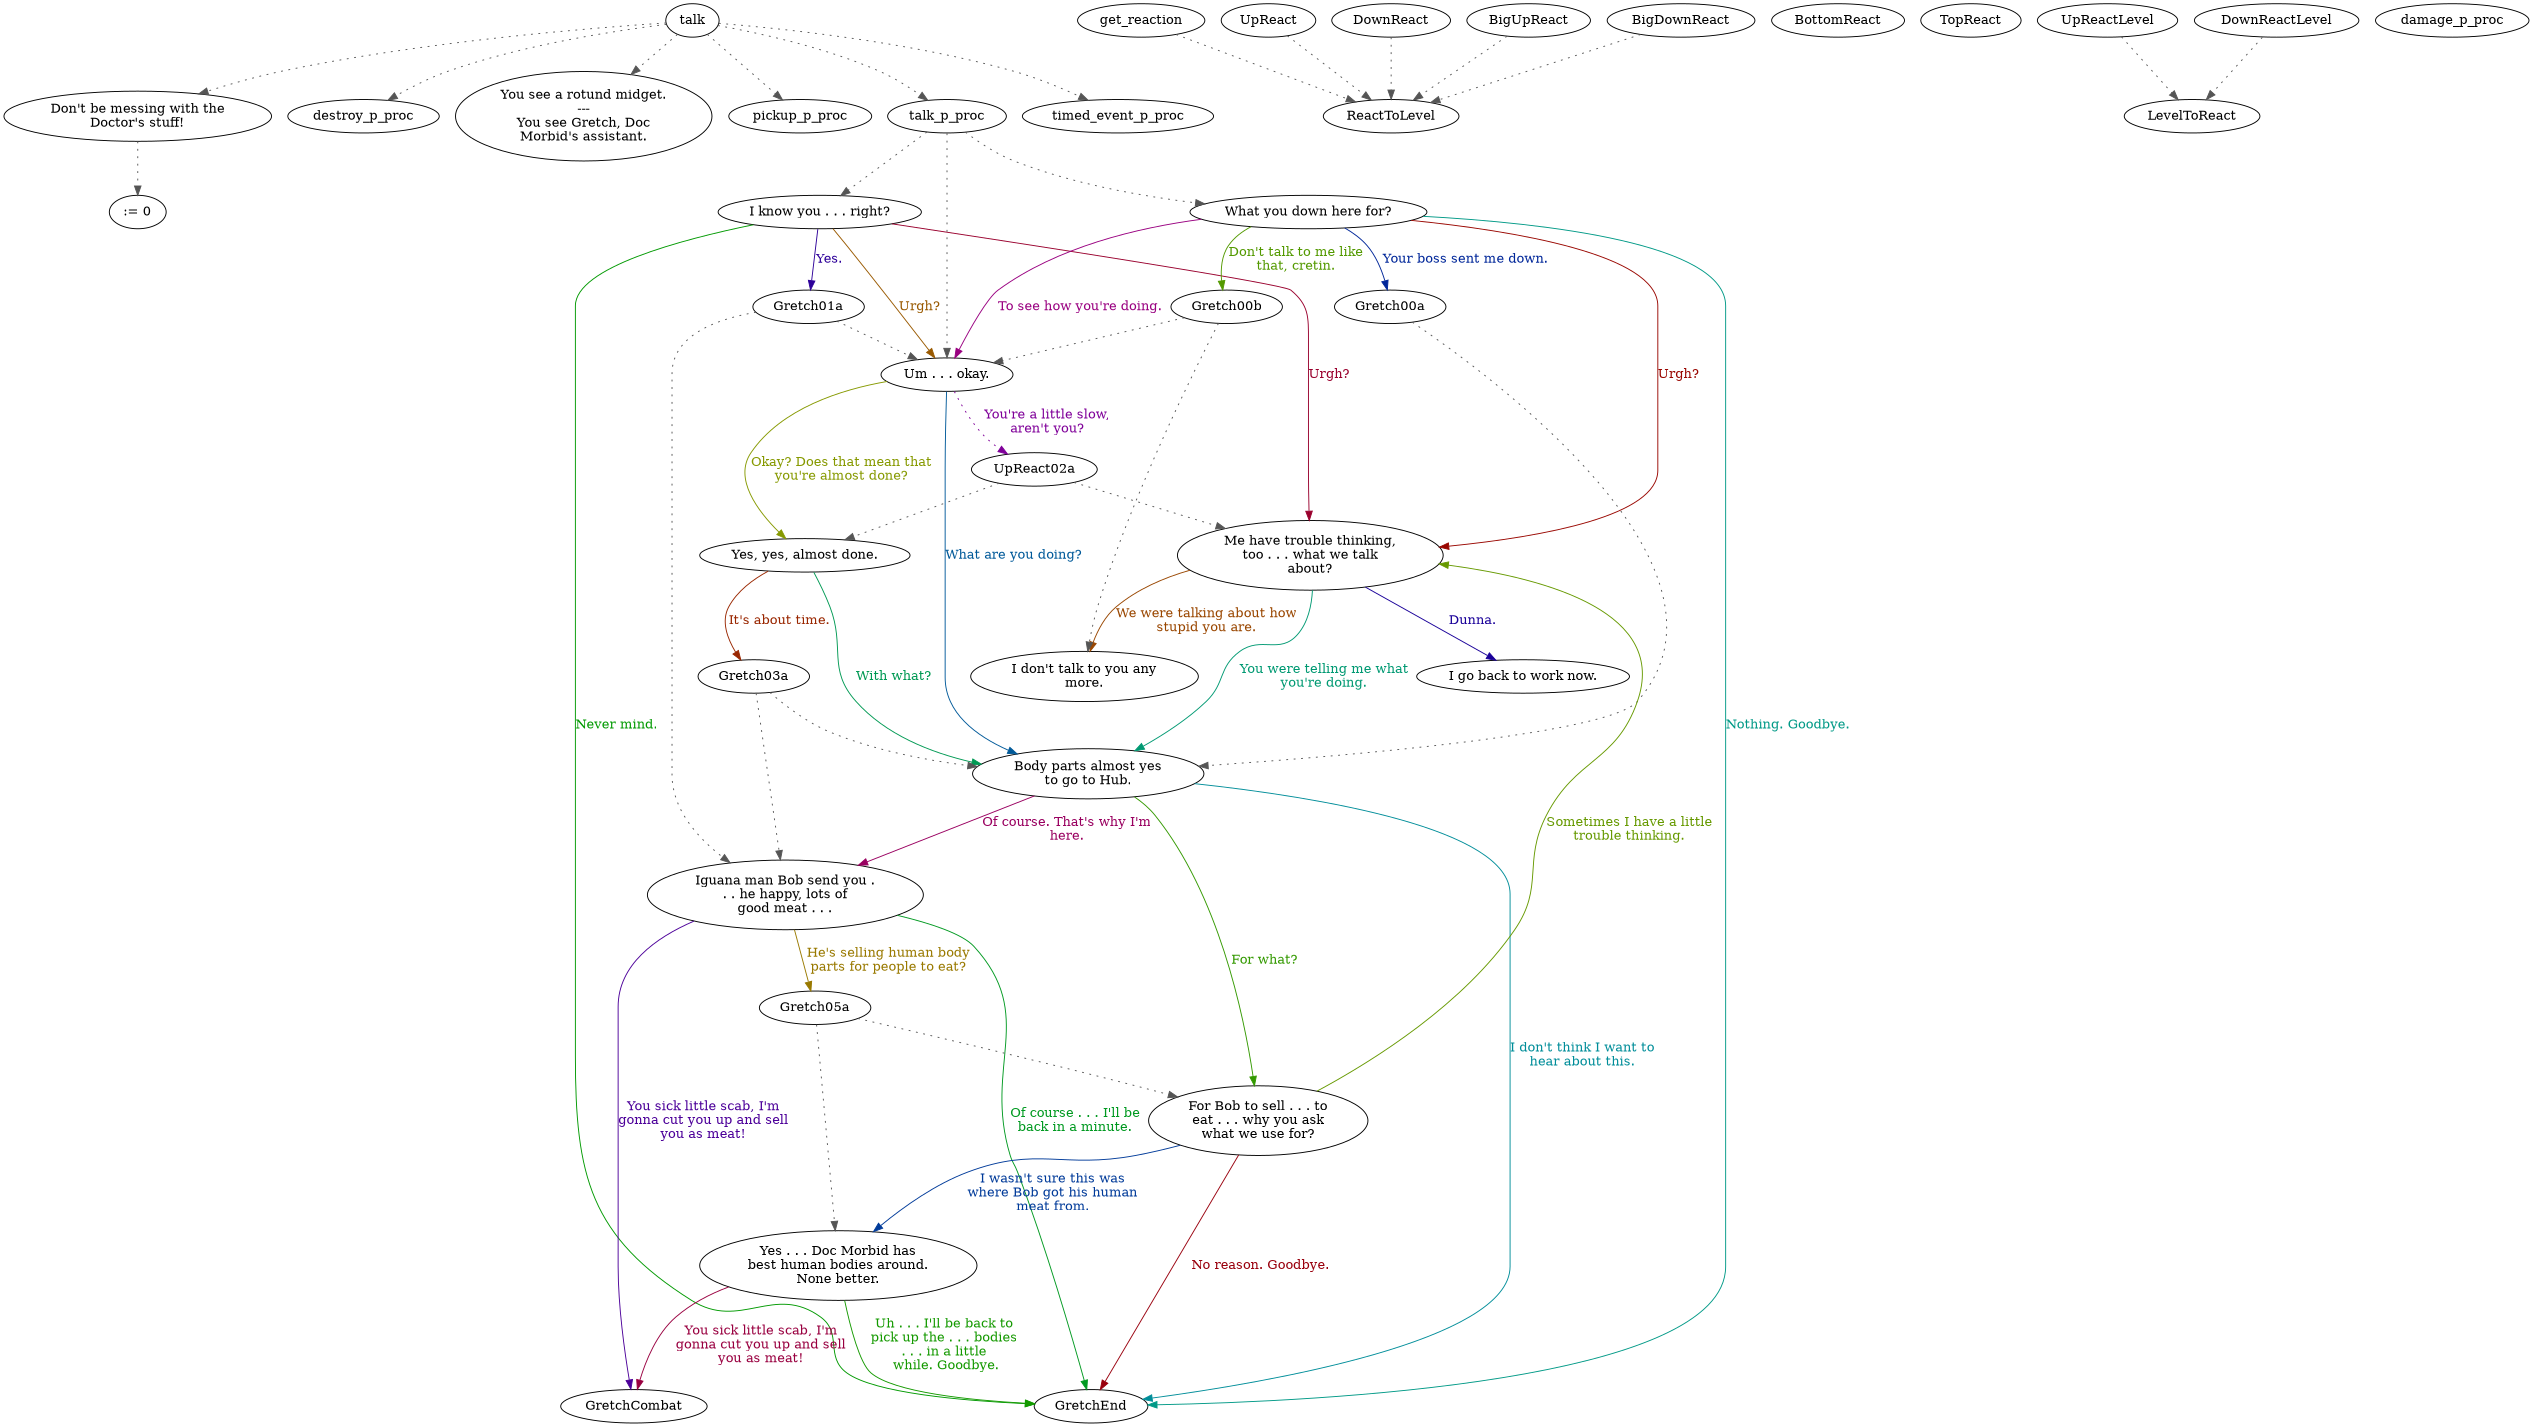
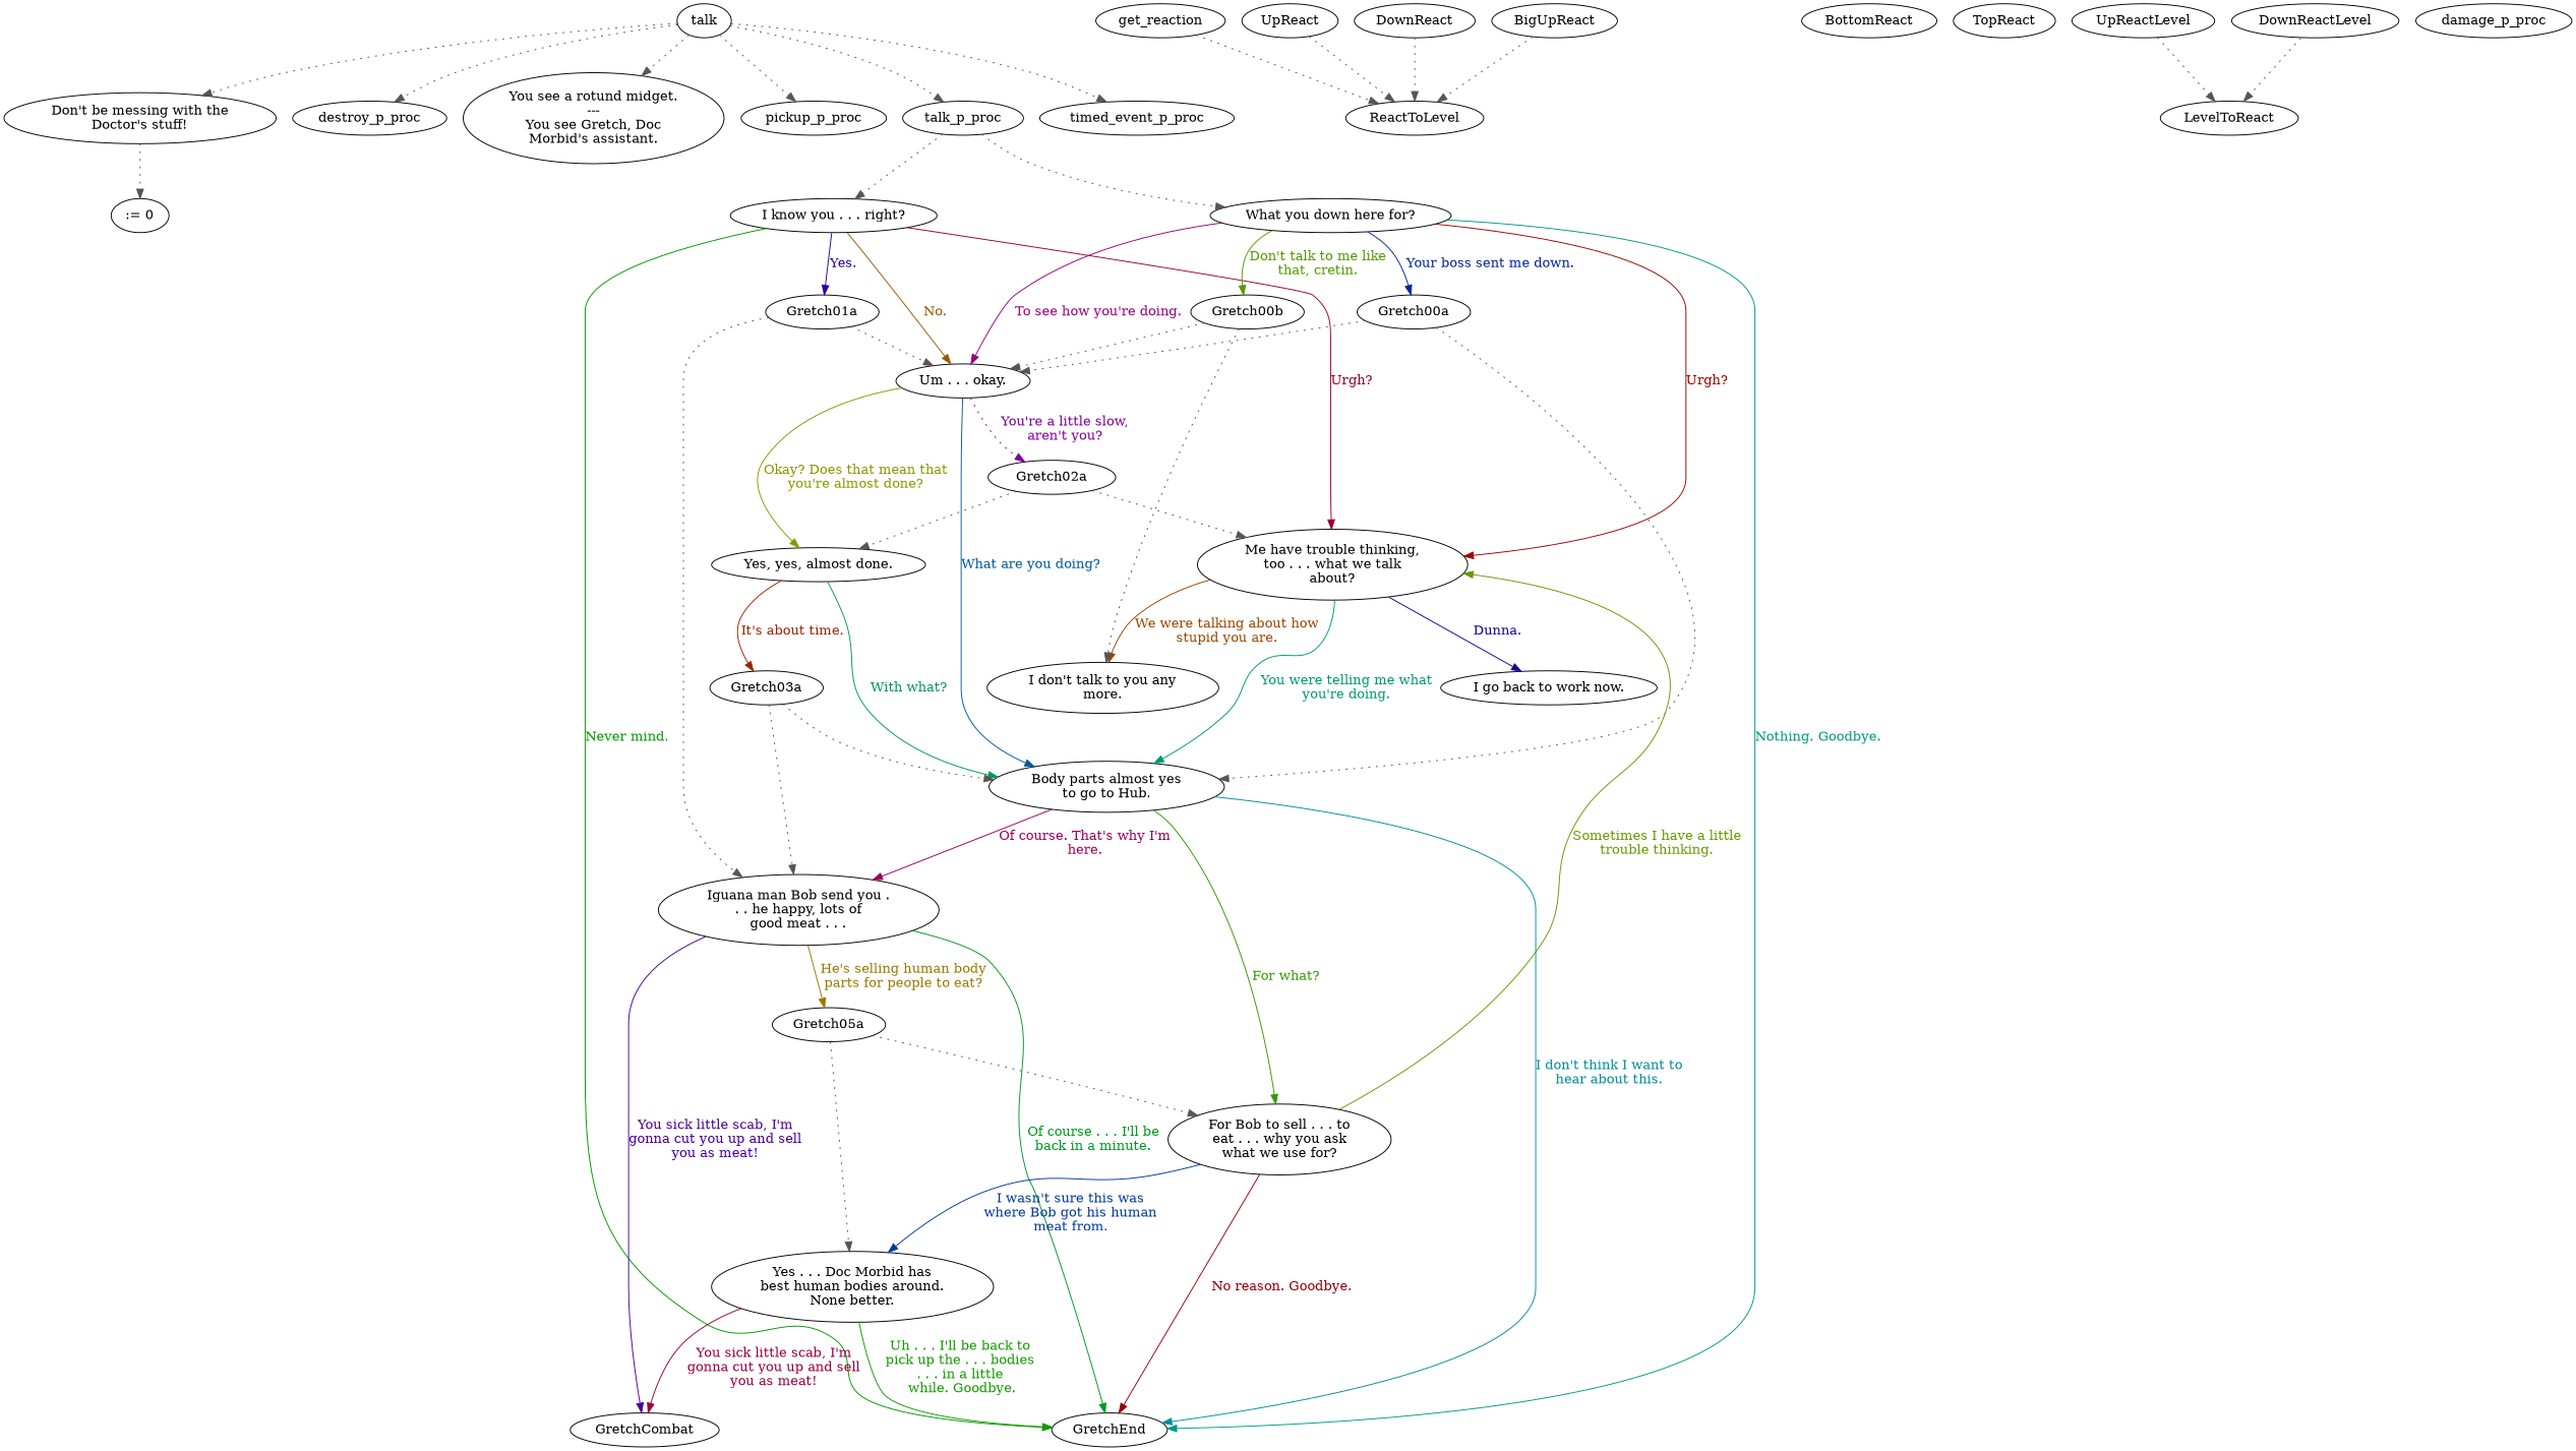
  digraph {
    node [color="#000000" fillcolor="#FFFFFF" style=filled]
    edge [color="#555555" style=dotted]
    n1 [label=talk]
    n2 [label="Don't be messing with the\nDoctor's stuff!"]
    destroy_p_proc
    n4 [label="You see a rotund midget.\n---\nYou see Gretch, Doc\nMorbid's assistant."]
    pickup_p_proc
    talk_p_proc
    timed_event_p_proc
    ":= 0" [color="" fillcolor="" style=""]
    n9 [label="I know you . . . right?"]
    n10 [label="What you down here for?"]
    n11 [label="Me have trouble thinking,\ntoo . . . what we talk\nabout?"]
    n12 [label="Um . . . okay."]
    GretchEnd
    Gretch01a
    Gretch00a
    Gretch00b
    n17 [label="Body parts almost yes\nto go to Hub."]
    n18 [label="I don't talk to you any\nmore."]
    n19 [label="I go back to work now."]
    n20 [label="Yes, yes, almost done."]
-   Gretch02a [label=UpReact02a]
+   Gretch02a
    n22 [label="Iguana man Bob send you .\n. . he happy, lots of\ngood meat . . ."]
    n23 [label="For Bob to sell . . . to\neat . . . why you ask\nwhat we use for?"]
    Gretch03a
    Gretch05a
    GretchCombat
    n27 [label="Yes . . . Doc Morbid has\nbest human bodies around.\nNone better."]
    get_reaction
    ReactToLevel
    UpReact
    DownReact
    BottomReact
    TopReact
    BigUpReact
-   BigDownReact
    UpReactLevel
    LevelToReact
    DownReactLevel
    damage_p_proc
    n1 -> n2
    n1 -> destroy_p_proc
    n1 -> n4
    n1 -> pickup_p_proc
    n1 -> talk_p_proc
    n1 -> timed_event_p_proc
    n2 -> ":= 0"
    talk_p_proc -> n9
    talk_p_proc -> n10
    n9 -> n11 [color="#99002D" fontcolor="#99002D" label="Urgh?" style=""]
-   n9 -> n12 [color="#995900" fontcolor="#995900" label="Urgh?" style=""]
+   n9 -> n12 [color="#995900" fontcolor="#995900" label="No." style=""]
    n9 -> GretchEnd [color="#009900" fontcolor="#009900" label="Never mind." style=""]
    n9 -> Gretch01a [color="#2D0099" fontcolor="#2D0099" label="Yes." style=""]
    n10 -> n11 [color="#990600" fontcolor="#990600" label="Urgh?" style=""]
    n10 -> n12 [color="#990080" fontcolor="#990080" label="To see how you're doing." style=""]
    n10 -> GretchEnd [color="#009986" fontcolor="#009986" label="Nothing. Goodbye." style=""]
    n10 -> Gretch00a [color="#002699" fontcolor="#002699" label="Your boss sent me down." style=""]
    n10 -> Gretch00b [color="#539900" fontcolor="#539900" label="Don't talk to me like\nthat, cretin." style=""]
    n11 -> n17 [color="#009972" fontcolor="#009972" label="You were telling me what\nyou're doing." style=""]
    n11 -> n18 [color="#994600" fontcolor="#994600" label="We were talking about how\nstupid you are." style=""]
    n11 -> n19 [color="#190099" fontcolor="#190099" label="Dunna." style=""]
    n12 -> n17 [color="#005999" fontcolor="#005999" label="What are you doing?" style=""]
    n12 -> n20 [color="#869900" fontcolor="#869900" label="Okay? Does that mean that\nyou're almost done?" style=""]
    n12 -> Gretch02a [color="#7F0099" fontcolor="#7F0099" label="You're a little slow,\naren't you?"]
    Gretch01a -> n12
    Gretch01a -> n22
-   talk_p_proc -> n12
+   Gretch00a -> n12
    Gretch00a -> n17
    Gretch00b -> n12
    Gretch00b -> n18
    n17 -> GretchEnd [color="#008D99" fontcolor="#008D99" label="I don't think I want to\nhear about this." style=""]
    n17 -> n22 [color="#990060" fontcolor="#990060" label="Of course. That's why I'm\nhere." style=""]
    n17 -> n23 [color="#339900" fontcolor="#339900" label="For what?" style=""]
    n20 -> n17 [color="#009953" fontcolor="#009953" label="With what?" style=""]
    n20 -> Gretch03a [color="#992600" fontcolor="#992600" label="It's about time." style=""]
    Gretch02a -> n11
    Gretch02a -> n20
    n22 -> GretchEnd [color="#009920" fontcolor="#009920" label="Of course . . . I'll be\nback in a minute." style=""]
    n22 -> Gretch05a [color="#997900" fontcolor="#997900" label="He's selling human body\nparts for people to eat?" style=""]
    n22 -> GretchCombat [color="#4C0099" fontcolor="#4C0099" label="You sick little scab, I'm\ngonna cut you up and sell\nyou as meat!" style=""]
    n23 -> n11 [color="#669900" fontcolor="#669900" label="Sometimes I have a little\ntrouble thinking." style=""]
    n23 -> GretchEnd [color="#99000D" fontcolor="#99000D" label="No reason. Goodbye." style=""]
    n23 -> n27 [color="#003A99" fontcolor="#003A99" label="I wasn't sure this was\nwhere Bob got his human\nmeat from." style=""]
    Gretch03a -> n17
    Gretch03a -> n22
    Gretch05a -> n23
    Gretch05a -> n27
    n27 -> GretchEnd [color="#149900" fontcolor="#149900" label="Uh . . . I'll be back to\npick up the . . . bodies\n. . . in a little\n while. Goodbye." style=""]
    n27 -> GretchCombat [color="#990040" fontcolor="#990040" label="You sick little scab, I'm\ngonna cut you up and sell\nyou as meat!" style=""]
    get_reaction -> ReactToLevel
    UpReact -> ReactToLevel
    DownReact -> ReactToLevel
    BigUpReact -> ReactToLevel
-   BigDownReact -> ReactToLevel
    UpReactLevel -> LevelToReact
    DownReactLevel -> LevelToReact
  }
